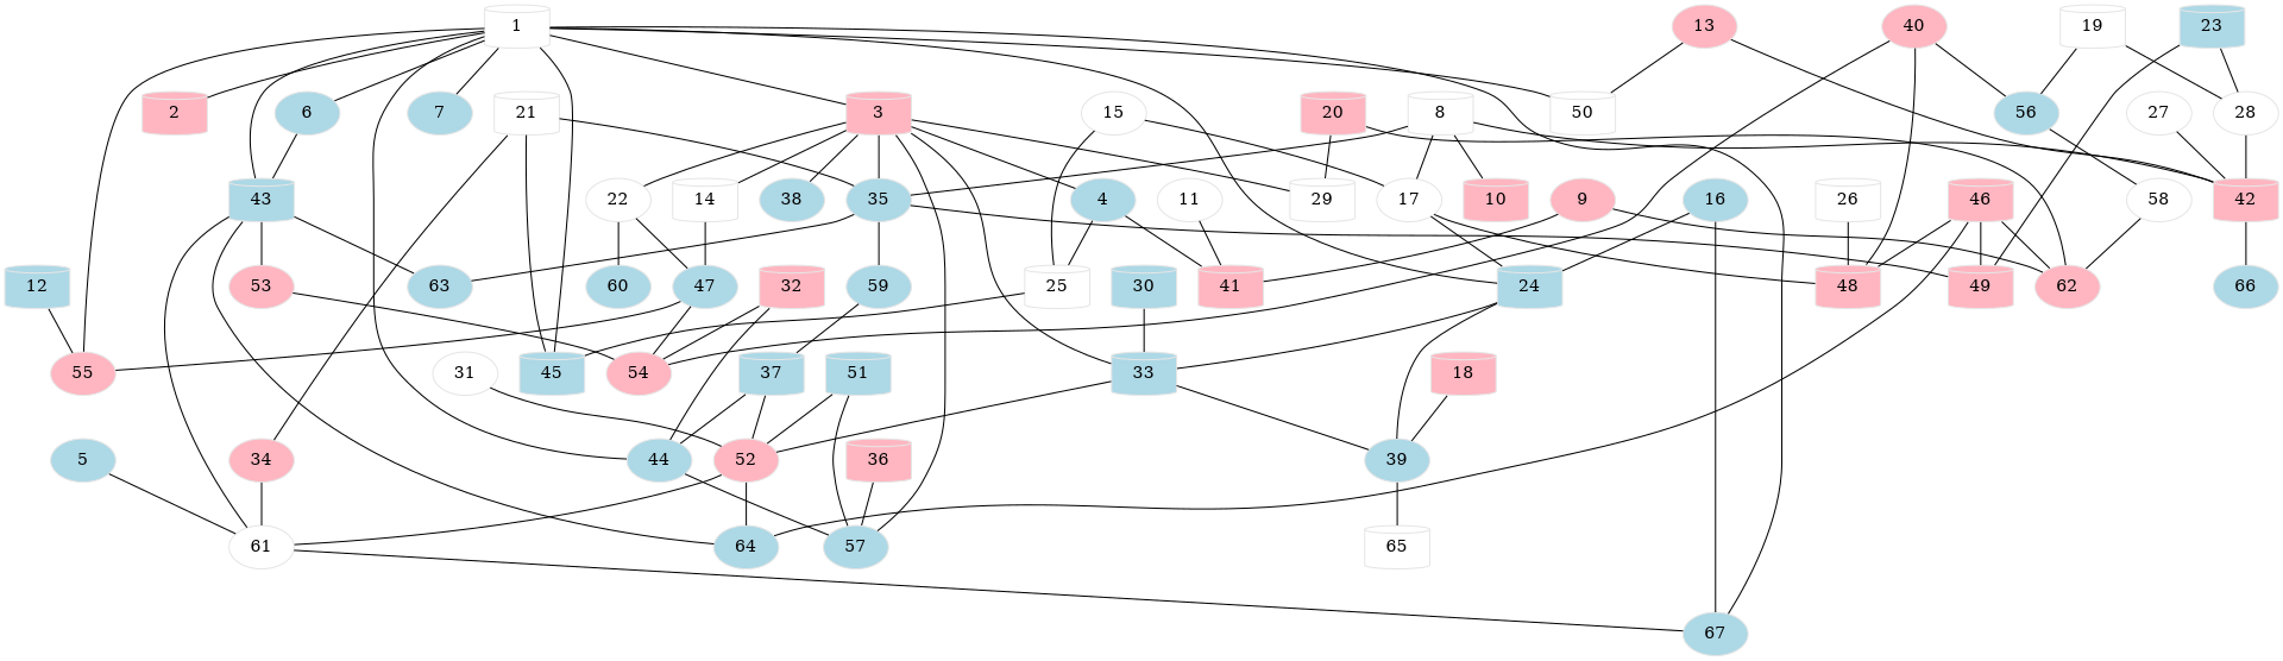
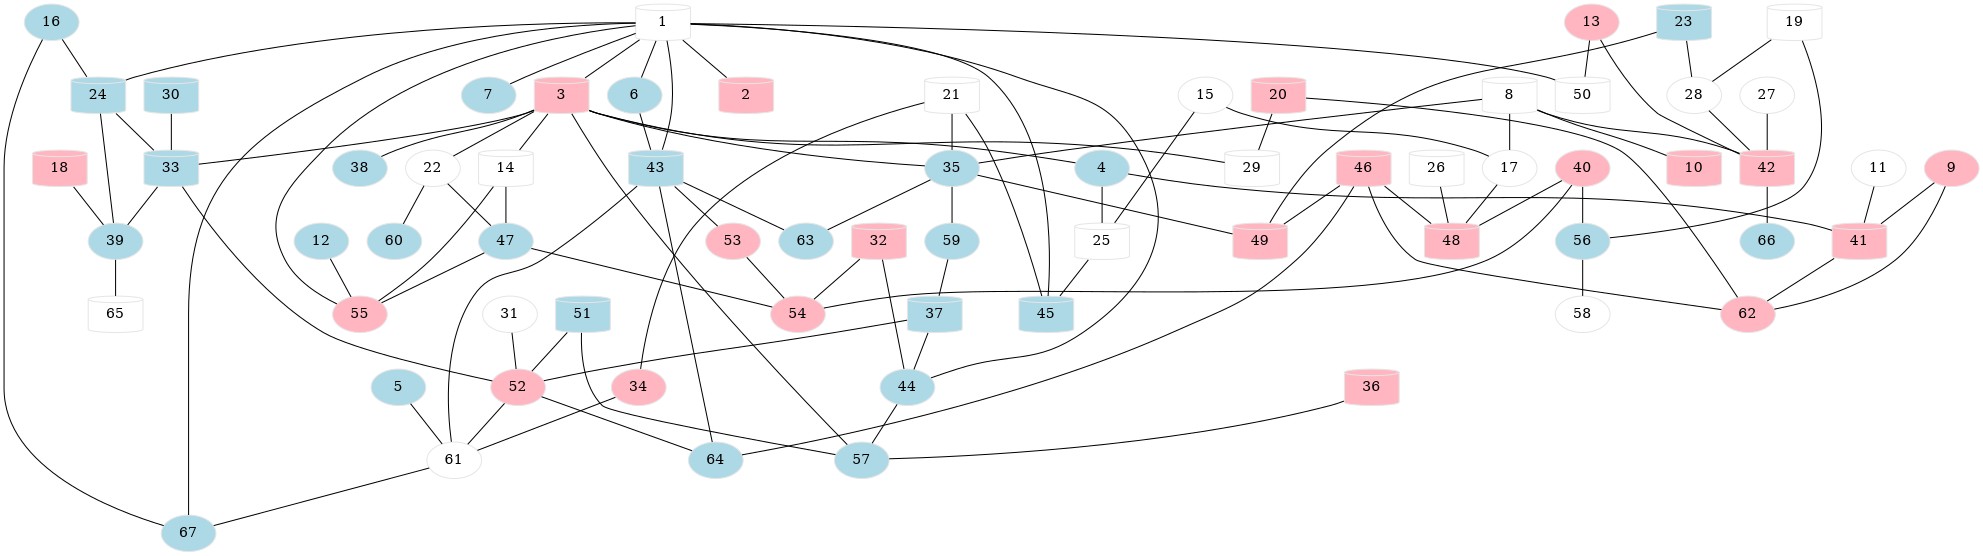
  graph {
    node [color=gray90 fillcolor=lightblue shape=ellipse style=filled]
    edge [weight=1.0]
    1 [fillcolor=white shape=cylinder]
    2 [fillcolor=lightpink shape=cylinder]
    3 [fillcolor=lightpink shape=cylinder]
    6
    7
    24 [shape=cylinder]
    43 [shape=cylinder]
    44
    45 [shape=cylinder]
    50 [fillcolor=white shape=cylinder]
    55 [fillcolor=lightpink]
    67
    4
    14 [fillcolor=white shape=cylinder]
    22 [fillcolor=white]
    29 [fillcolor=white shape=cylinder]
    33 [shape=cylinder]
    35
    38
    57
    39
    61 [fillcolor=white]
    63
    53 [fillcolor=lightpink]
    64
    25 [fillcolor=white shape=cylinder]
    41 [fillcolor=lightpink shape=cylinder]
    47
    60
    52 [fillcolor=lightpink]
    49 [fillcolor=lightpink shape=cylinder]
    59
    62 [fillcolor=lightpink]
    5
    8 [fillcolor=white shape=cylinder]
    10 [fillcolor=lightpink shape=cylinder]
    17 [fillcolor=white]
    42 [fillcolor=lightpink shape=cylinder]
    48 [fillcolor=lightpink shape=cylinder]
    66
    9 [fillcolor=lightpink]
    11 [fillcolor=white]
-   12 [shape=cylinder]
+   12
    13 [fillcolor=lightpink]
    31 [fillcolor=white]
    54 [fillcolor=lightpink]
    15 [fillcolor=white]
    16
    18 [fillcolor=lightpink shape=cylinder]
    65 [fillcolor=white shape=cylinder]
    19 [fillcolor=white shape=cylinder]
    28 [fillcolor=white]
    56
    58 [fillcolor=white]
    20 [fillcolor=lightpink shape=cylinder]
    21 [fillcolor=white shape=cylinder]
    34 [fillcolor=lightpink]
    23 [shape=cylinder]
    26 [fillcolor=white shape=cylinder]
    27 [fillcolor=white]
    30 [shape=cylinder]
    32 [fillcolor=lightpink shape=cylinder]
    37 [shape=cylinder]
    36 [fillcolor=lightpink shape=cylinder]
    40 [fillcolor=lightpink]
    46 [fillcolor=lightpink shape=cylinder]
    51 [shape=cylinder]
    1 -- 2
    1 -- 3
    1 -- 6
    1 -- 7
    1 -- 24
    1 -- 43
    1 -- 44
    1 -- 45
    1 -- 50 [weight=2.0]
    1 -- 55
    1 -- 67
    3 -- 4
    3 -- 14
    3 -- 22
    3 -- 29
    3 -- 33
    3 -- 35
    3 -- 38
    3 -- 57
    6 -- 43
    24 -- 33
    24 -- 39
    43 -- 61
    43 -- 63
    43 -- 53 [weight=2.0]
    43 -- 64
    44 -- 57
    4 -- 25
    4 -- 41
+   14 -- 55
    14 -- 47
    22 -- 47
    22 -- 60
    33 -- 39
    33 -- 52
    35 -- 63
    35 -- 49
    35 -- 59
    39 -- 65
    61 -- 67
    53 -- 54
    25 -- 45
-   58 -- 62
+   41 -- 62
    47 -- 55
    47 -- 54
    52 -- 61
    52 -- 64
    59 -- 37
    5 -- 61
    8 -- 35
    8 -- 10
    8 -- 17
    8 -- 42
-   17 -- 24
    17 -- 48
    42 -- 66
    9 -- 41
    9 -- 62
    11 -- 41
    12 -- 55
    13 -- 50
    13 -- 42
    31 -- 52
    15 -- 25
    15 -- 17
    16 -- 24
    16 -- 67
    18 -- 39
    19 -- 28
    19 -- 56
    28 -- 42
    56 -- 58
    20 -- 29
    20 -- 62
    21 -- 45
    21 -- 35
    21 -- 34
    34 -- 61
    23 -- 49
    23 -- 28
    26 -- 48
    27 -- 42
    30 -- 33
    32 -- 44
    32 -- 54
    37 -- 44
    37 -- 52
    36 -- 57
    40 -- 48
    40 -- 54
    40 -- 56
    46 -- 64
    46 -- 49
    46 -- 62
    46 -- 48
    51 -- 57
    51 -- 52
  }
